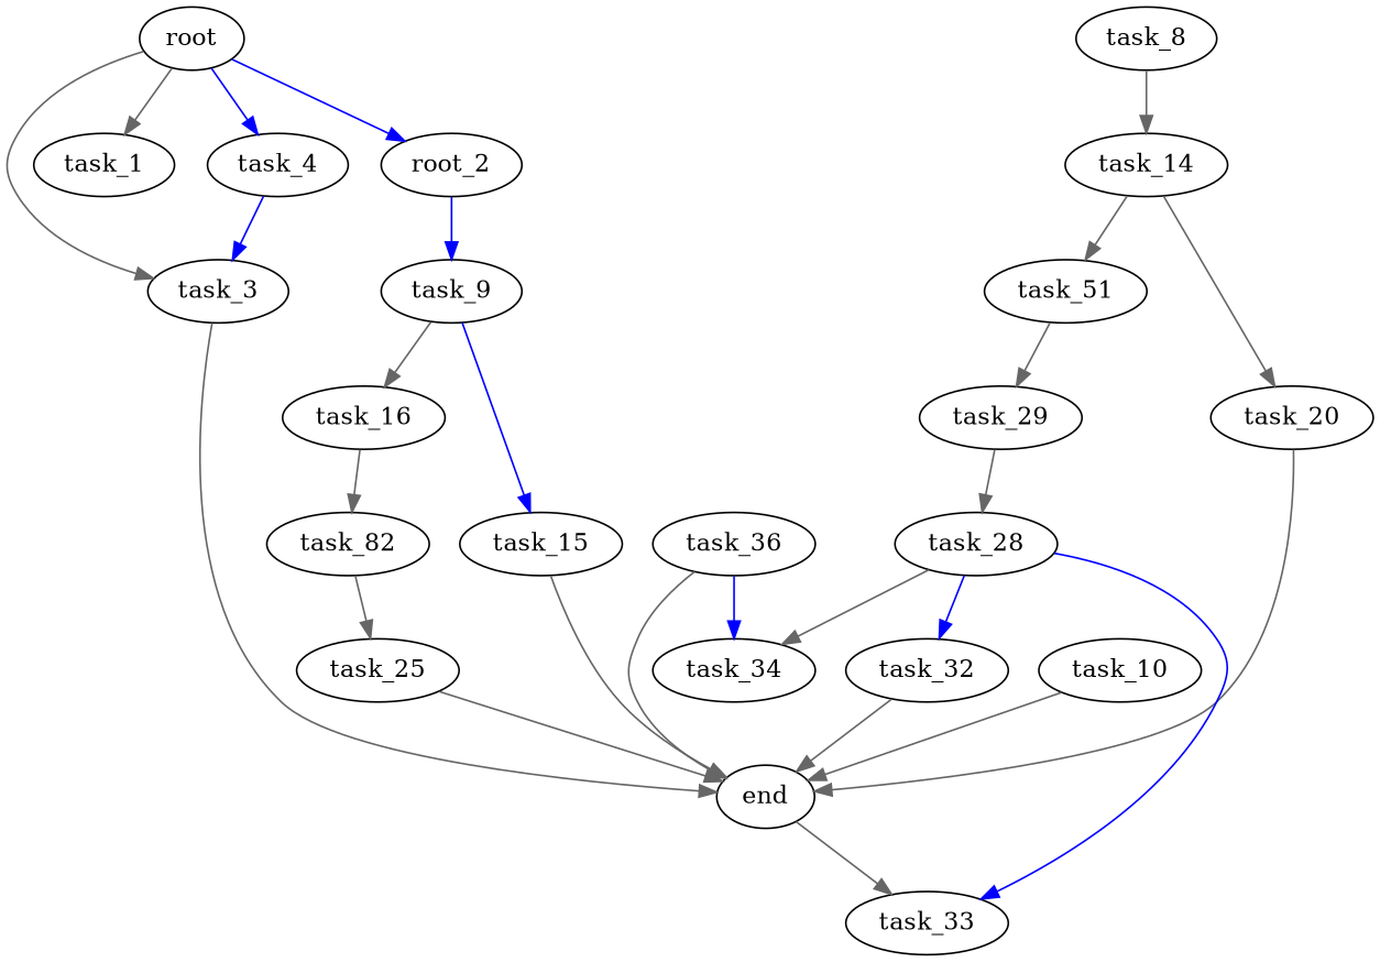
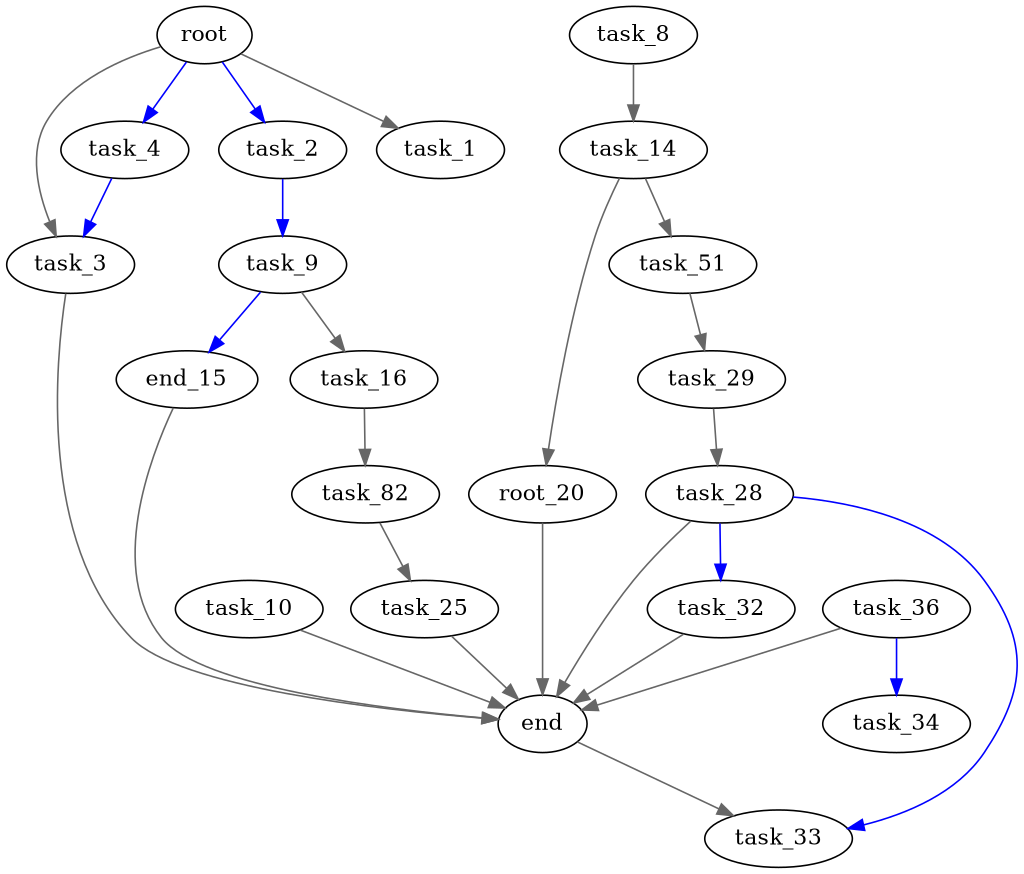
  digraph {
    edge [color=gray40]
    root
    task_1
-   task_2 [label=root_2]
+   task_2
    task_3
    task_4
    task_9
    end
    task_8
    task_14
-   task_15
+   task_15 [label=end_15]
    task_16
    task_33
    task_10
-   task_20
+   task_20 [label=root_20]
    n15 [label=task_51]
    n16 [label=task_82]
    n17 [label=task_29]
    task_25
    task_28
    task_32
    task_34
    task_36
    root -> task_1
    root -> task_2 [color=blue]
    root -> task_3
    root -> task_4 [color=blue]
    task_2 -> task_9 [color=blue]
    task_3 -> end
    task_4 -> task_3 [color=blue]
    task_9 -> task_15 [color=blue]
    task_9 -> task_16
    end -> task_33
    task_8 -> task_14
    task_14 -> task_20
    task_14 -> n15
    task_15 -> end
    task_16 -> n16
    task_10 -> end
    task_20 -> end
    n15 -> n17
    n16 -> task_25
    n17 -> task_28
    task_25 -> end
    task_28 -> task_33 [color=blue]
    task_28 -> task_32 [color=blue]
-   task_28 -> task_34
+   task_28 -> end
    task_32 -> end
    task_36 -> end
    task_36 -> task_34 [color=blue]
  }
